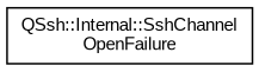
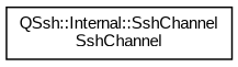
  digraph {
    rankdir=LR
    fontname="Liberation Sans"
-   n1 [color=black fillcolor=white fontname="Liberation Sans" fontsize=10 height=0.2 label="QSsh::Internal::SshChannel\lOpenFailure" shape=record style=filled width=0.4]
+   n1 [color=black fillcolor=white fontname="Liberation Sans" fontsize=10 height=0.2 label="QSsh::Internal::SshChannel\lSshChannel" shape=record style=filled width=0.4]
  }
